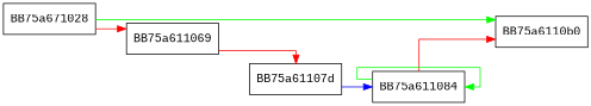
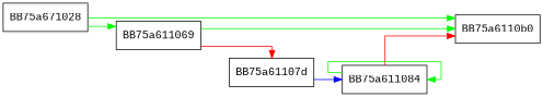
  digraph {
    fontname="Liberation Mono"
    rankdir=LR
    splines=ortho
    node [fontname="Liberation Mono" shape=box]
    edge [color=green fontname="Liberation Mono"]
    n1 [label=BB75a671028]
    BB75a6110b0
    BB75a611069
    BB75a61107d
    BB75a611084
    n1 -> BB75a6110b0
-   n1 -> BB75a611069 [color=red]
+   n1 -> BB75a611069
+   BB75a611069 -> BB75a6110b0
    BB75a611069 -> BB75a61107d [color=red]
    BB75a61107d -> BB75a611084 [color=blue]
    BB75a611084 -> BB75a6110b0 [color=red]
    BB75a611084 -> BB75a611084
  }
